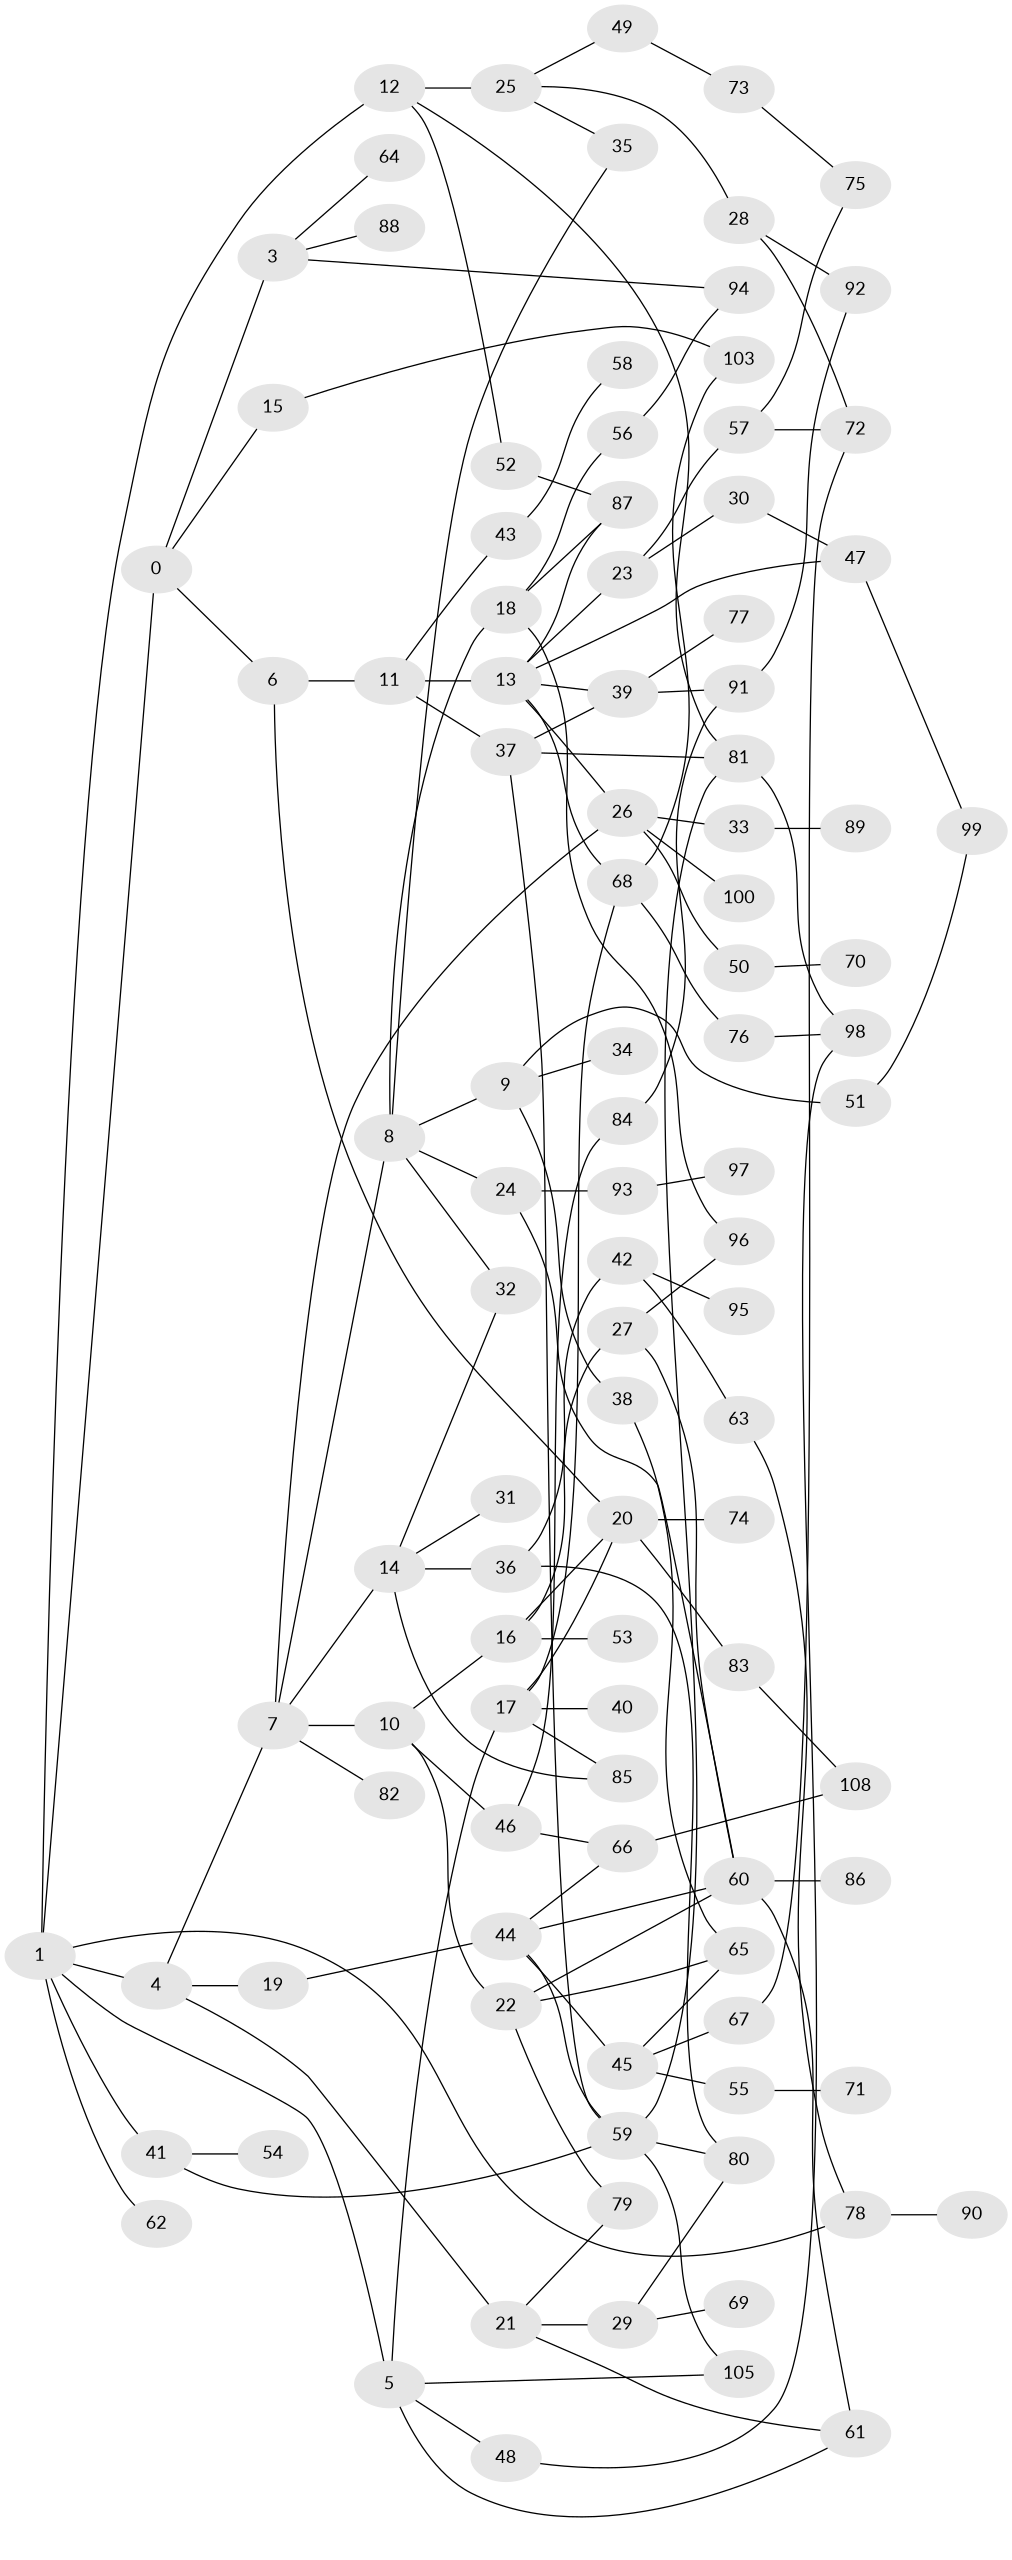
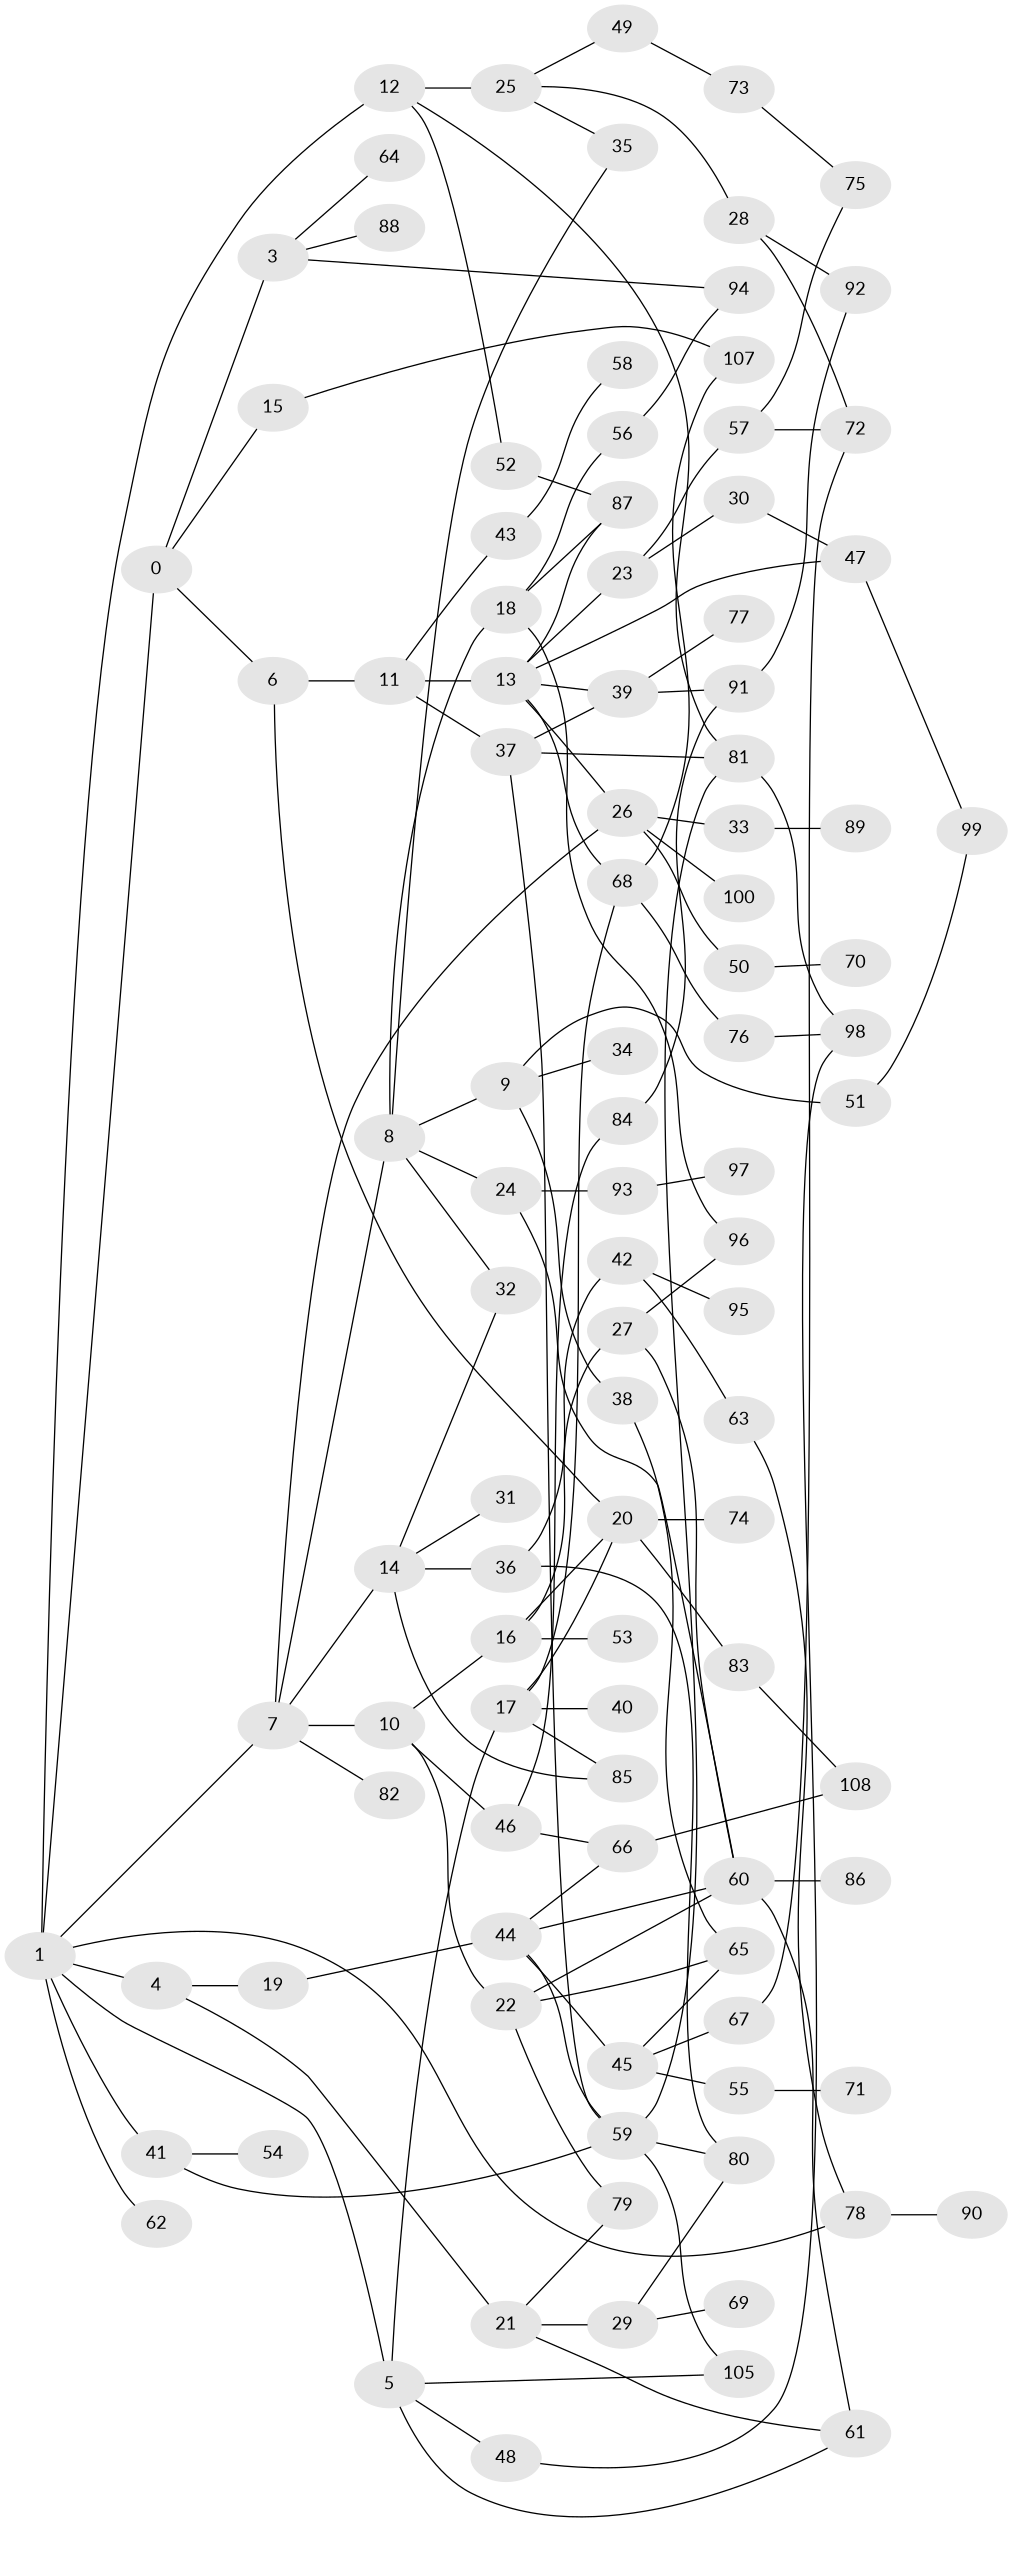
  graph {
    fontname=Lato
    rankdir=LR
    node [color=gray90 fontname=Lato style=filled]
    edge [fontname=Lato]
    n1 [label=0]
    1
    4
    5
    12
    41
    62
    78
    3
    6
    15
    7
    19
    21
    17
    48
    61
    n18 [label=105]
    25
    52
    81
    59
    54
    90
    64
    88
    94
    11
    20
-   103
+   103 [label=107]
    8
    10
    14
    26
    82
    44
    29
    79
    68
    85
    40
    98
    13
    37
    43
    74
    83
    9
    18
    24
    32
    35
    16
    22
    46
    31
    36
    33
    50
    100
    34
    38
    51
    87
    56
    96
    60
    93
    65
    99
    27
    53
    66
    84
    23
    39
    47
    58
    28
    49
    30
    57
    77
    91
    76
    80
    42
    45
    n89 [label=108]
    69
    86
    72
    75
    97
    92
    73
    89
    70
    63
    95
    55
    67
    71
    n1 -- 3
    n1 -- 6
    n1 -- 15
    1 -- n1
    1 -- 4
    1 -- 5
    1 -- 12
    1 -- 41
    1 -- 62
    1 -- 78
-   4 -- 7
+   1 -- 7
    4 -- 19
    4 -- 21
    5 -- 17
    5 -- 48
    5 -- 61
    5 -- n18
    12 -- 25
    12 -- 52
    12 -- 81
    41 -- 59
    41 -- 54
    78 -- 90
    3 -- 64
    3 -- 88
    3 -- 94
    6 -- 11
    6 -- 20
    15 -- 103
    7 -- 8
    7 -- 10
    7 -- 14
    7 -- 26
    7 -- 82
    19 -- 44
    21 -- 61
    21 -- 29
    21 -- 79
    17 -- 20
    17 -- 68
    17 -- 85
    17 -- 40
    48 -- 98
    25 -- 35
    25 -- 28
    25 -- 49
    52 -- 87
    81 -- 98
    59 -- n18
    59 -- 81
    59 -- 80
    11 -- 13
    11 -- 37
    11 -- 43
    20 -- 74
    20 -- 83
    8 -- 9
    8 -- 18
    8 -- 24
    8 -- 32
    8 -- 35
    10 -- 16
    10 -- 22
    10 -- 46
    14 -- 85
    14 -- 32
    14 -- 31
    14 -- 36
    26 -- 33
    26 -- 50
    26 -- 100
    44 -- 59
    44 -- 60
    44 -- 66
    44 -- 45
    29 -- 80
    29 -- 69
    68 -- 103
    68 -- 76
    13 -- 26
    13 -- 68
    13 -- 87
    13 -- 23
    13 -- 39
    13 -- 47
    37 -- 81
    37 -- 59
    37 -- 39
    43 -- 58
    83 -- n89
    9 -- 34
    9 -- 38
    9 -- 51
    18 -- 87
    18 -- 56
    18 -- 96
    24 -- 60
    24 -- 93
    16 -- 20
    16 -- 27
    16 -- 53
    22 -- 79
    22 -- 60
    22 -- 65
    46 -- 66
    46 -- 84
    36 -- 80
    36 -- 42
    33 -- 89
    50 -- 70
    38 -- 65
    51 -- 99
    56 -- 94
    60 -- 61
    60 -- 86
    93 -- 97
    27 -- 96
    27 -- 60
    66 -- n89
    84 -- 91
    23 -- 30
    23 -- 57
    39 -- 77
    39 -- 91
    47 -- 99
    28 -- 72
    28 -- 92
    49 -- 73
    30 -- 47
    57 -- 72
    57 -- 75
    91 -- 92
    76 -- 98
    42 -- 63
    42 -- 95
    45 -- 65
    45 -- 55
    45 -- 67
    73 -- 75
    63 -- 78
    55 -- 71
    67 -- 72
  }
